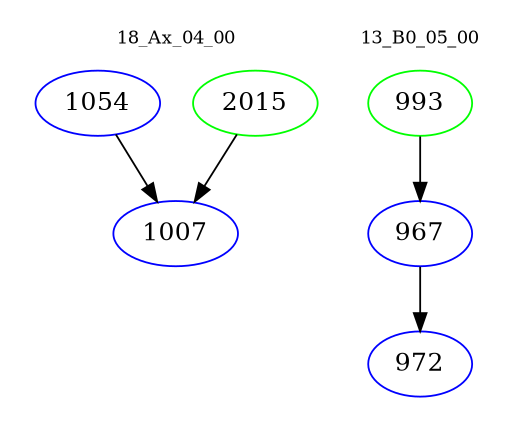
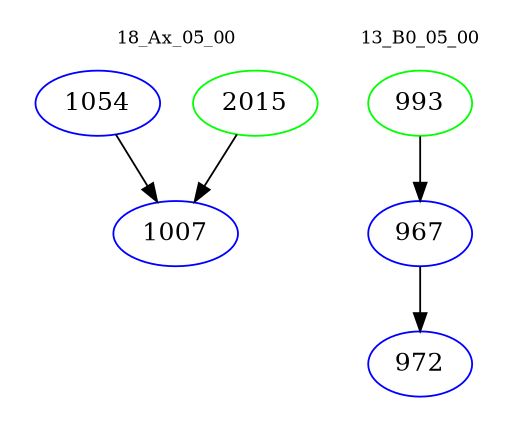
  digraph {
    node [color=blue]
    edge [color=black]
    n1 [color=green label=2015]
    n2 [label=1007]
    n3 [label=1054]
    n4 [color=green label=993]
    n5 [label=967]
    n6 [label=972]
    subgraph cluster_1 {
      color=white
      fontsize=10
-     label="18_Ax_04_00"
+     label="18_Ax_05_00"
      n1
      n2
      n3
    }
    subgraph cluster_2 {
      color=white
      fontsize=10
      label="13_B0_05_00"
      n4
      n5
      n6
    }
    n1 -> n2
    n3 -> n2
    n4 -> n5
    n5 -> n6
  }
